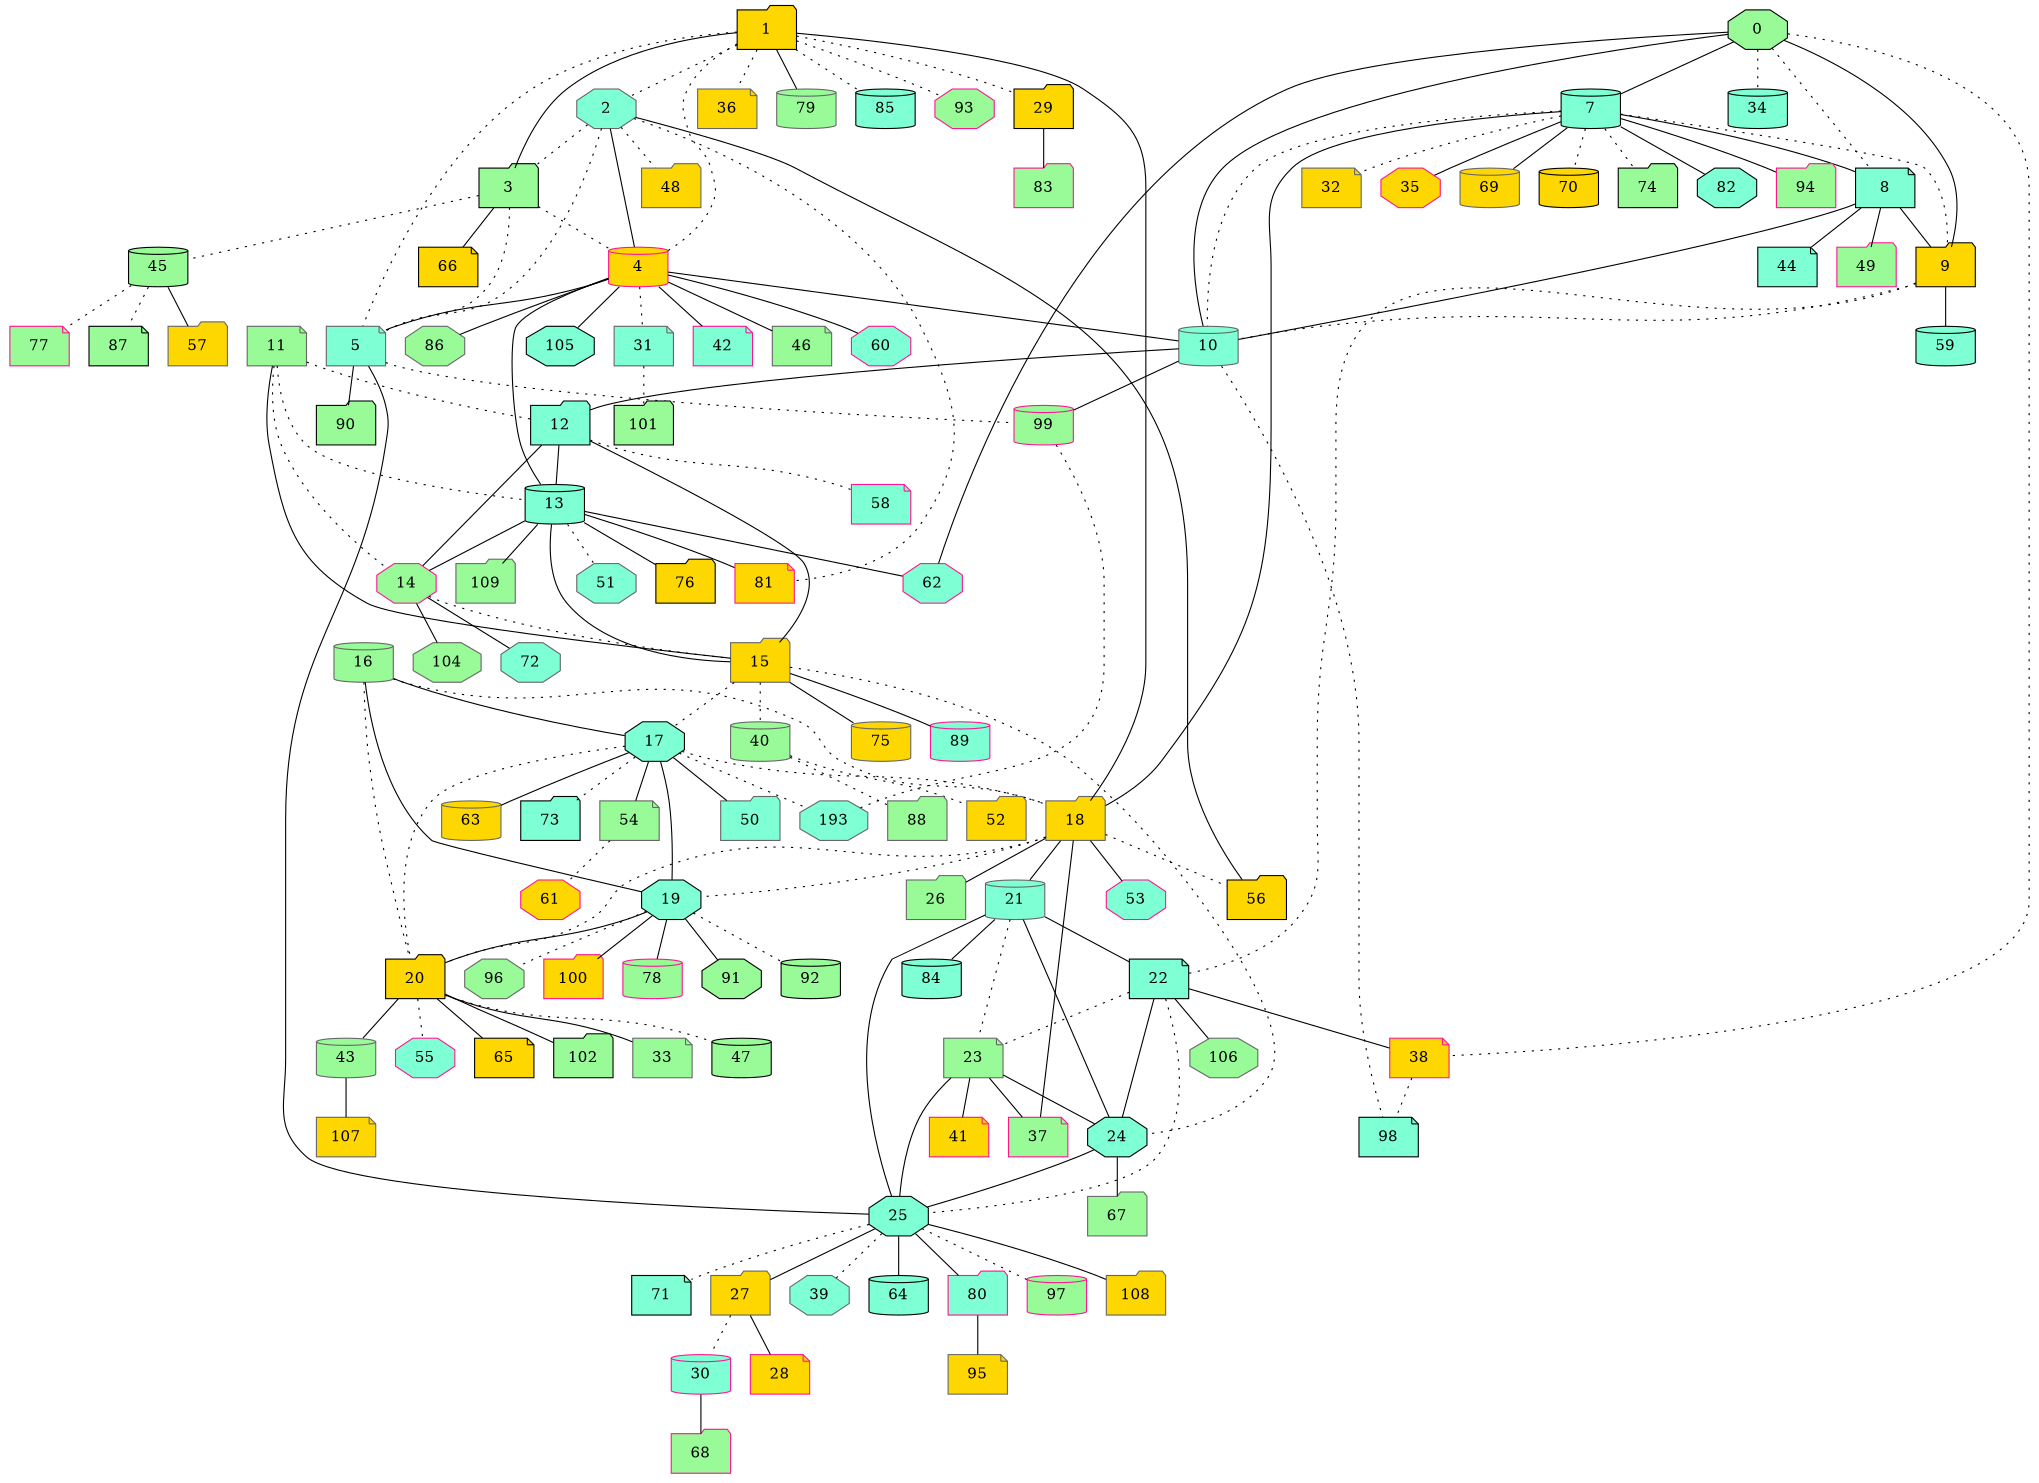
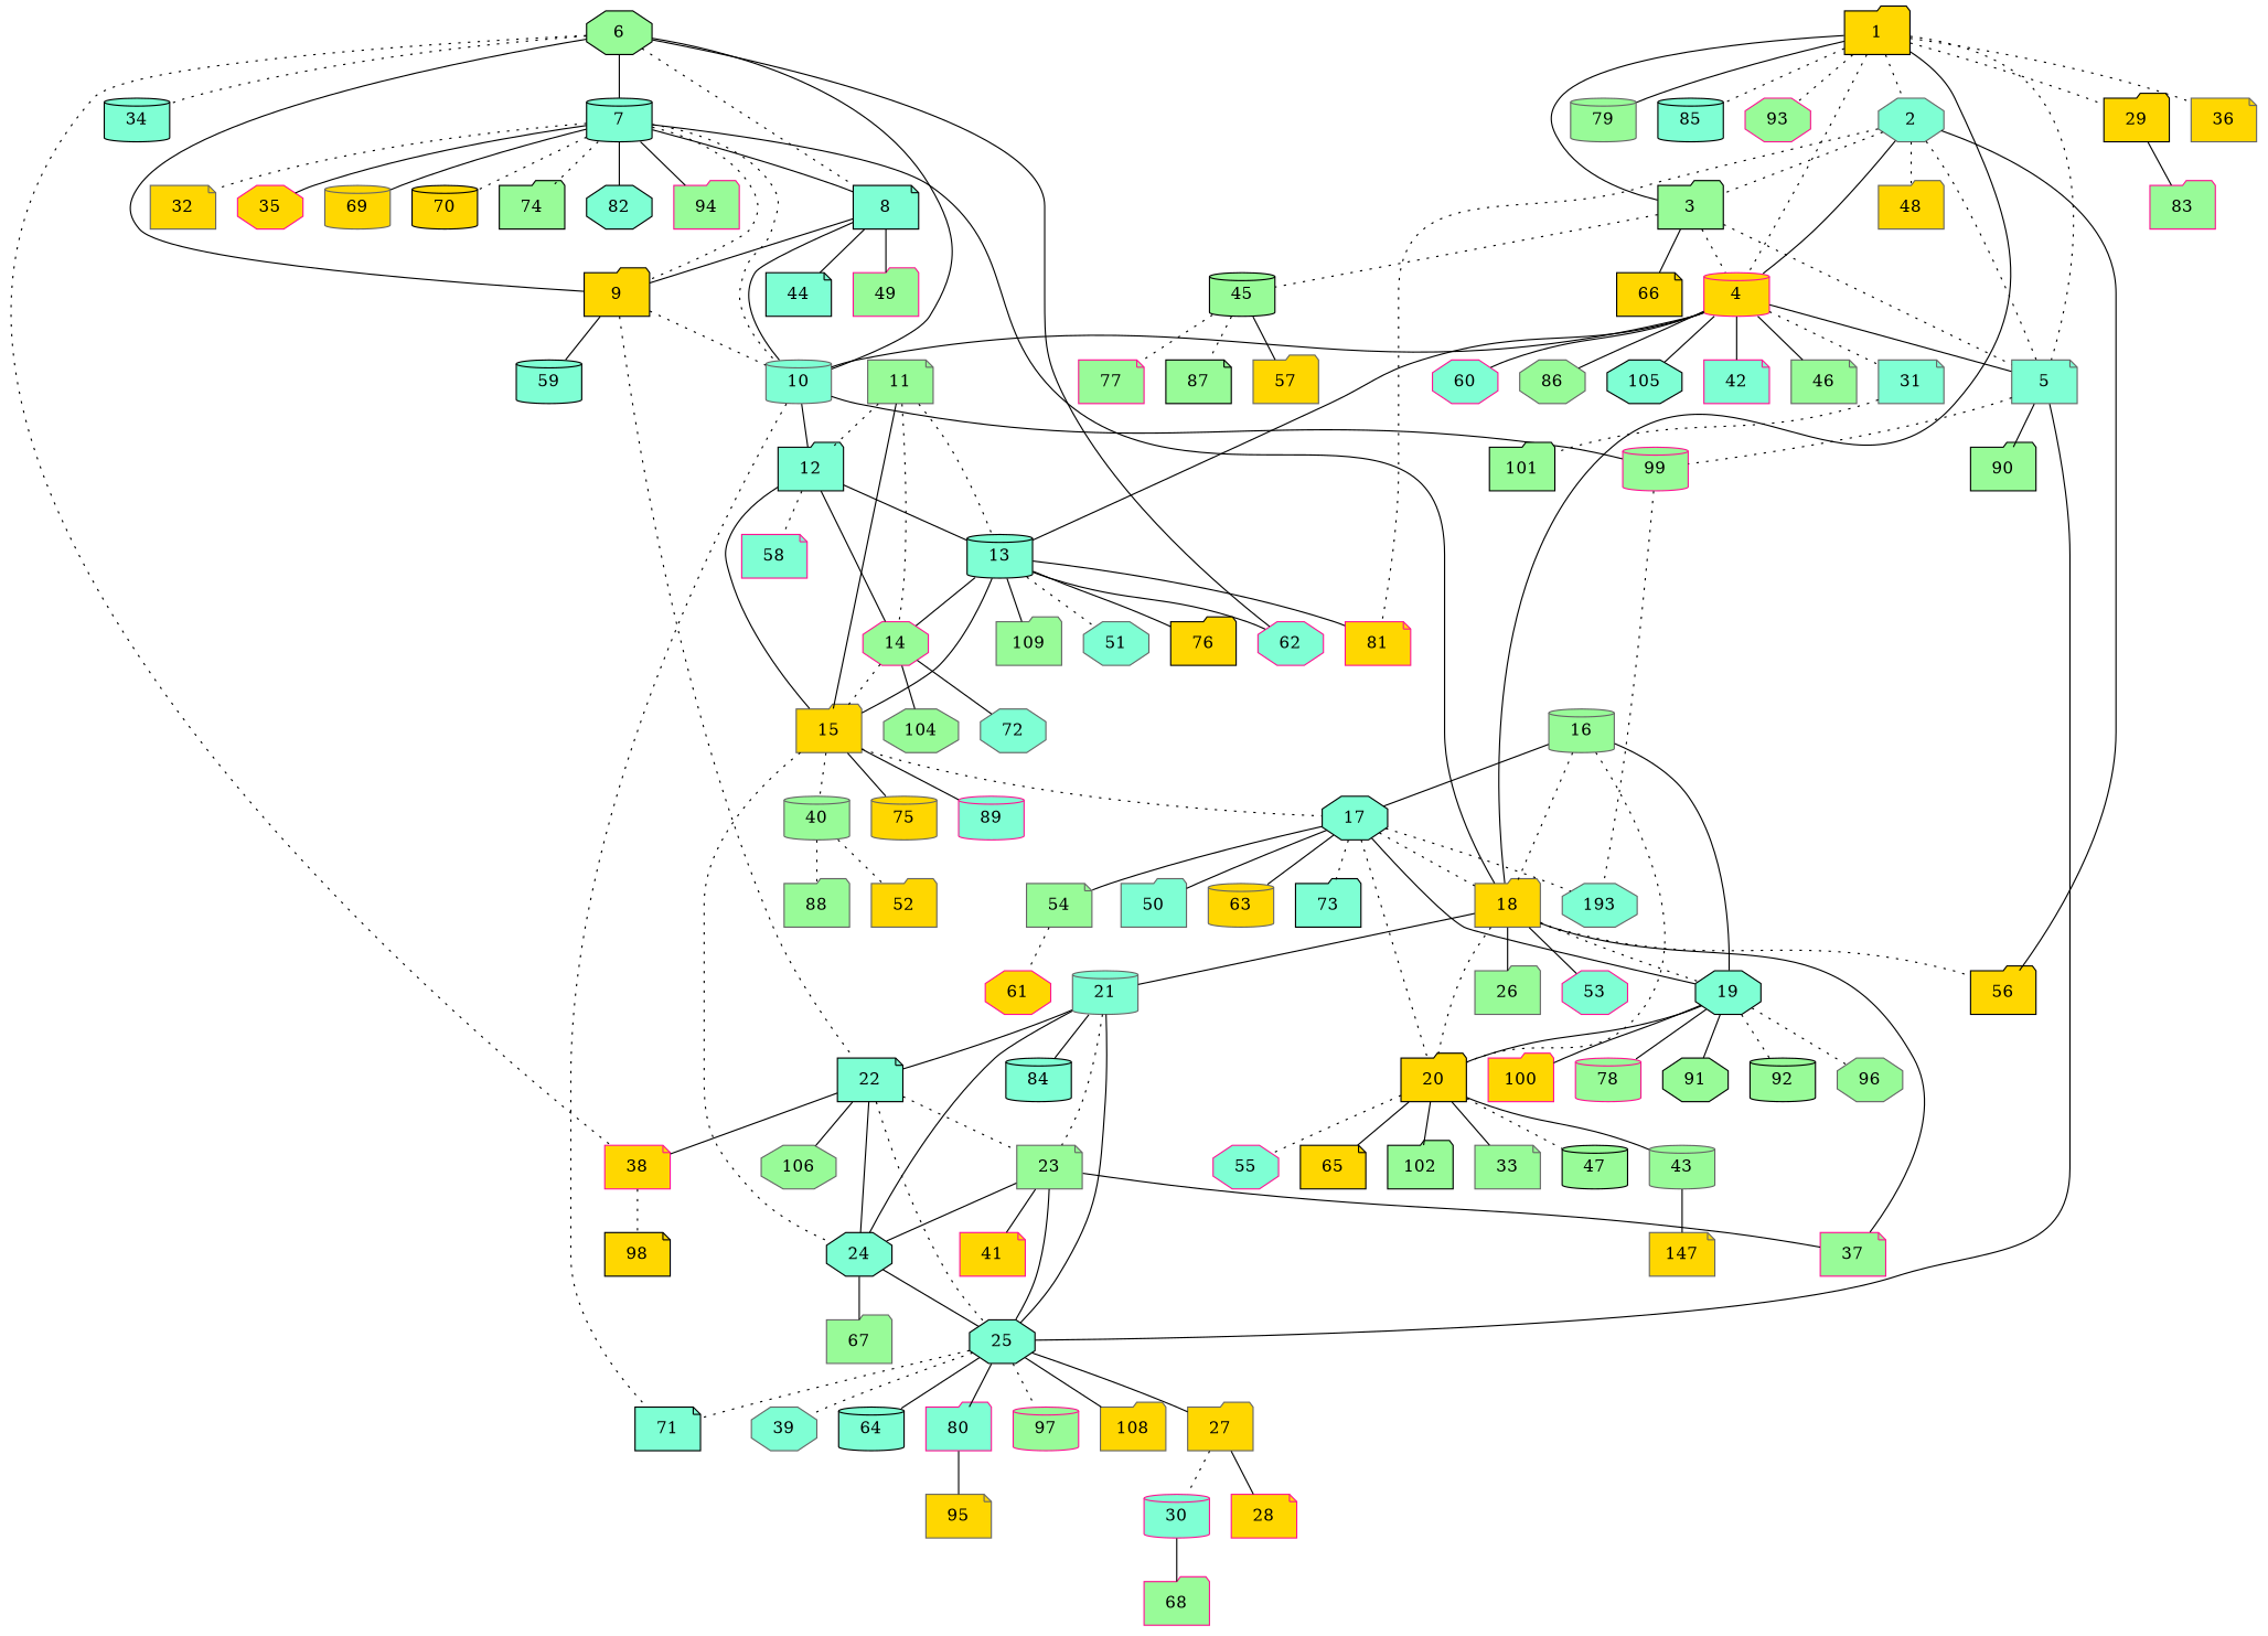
  graph {
    node [color=gray40 fillcolor=aquamarine shape=folder style=filled]
    edge [style=solid]
    1 [color=black fillcolor=gold]
    2 [shape=octagon]
    3 [color=black fillcolor=palegreen]
    4 [color=deeppink fillcolor=gold shape=cylinder]
    5 [shape=note]
    18 [fillcolor=gold]
    29 [color=black fillcolor=gold]
    36 [fillcolor=gold shape=note]
    79 [fillcolor=palegreen shape=cylinder]
    85 [color=black shape=cylinder]
    93 [color=deeppink fillcolor=palegreen shape=octagon]
    48 [fillcolor=gold]
    56 [color=black fillcolor=gold]
    81 [color=deeppink fillcolor=gold shape=note]
    45 [color=black fillcolor=palegreen shape=cylinder]
    66 [color=black fillcolor=gold shape=note]
    10 [shape=cylinder]
    13 [color=black shape=cylinder]
    31 [shape=note]
    42 [color=deeppink shape=note]
    46 [fillcolor=palegreen shape=note]
    60 [color=deeppink shape=octagon]
    86 [fillcolor=palegreen shape=octagon]
    105 [color=black shape=octagon]
    25 [color=black shape=octagon]
    90 [color=black fillcolor=palegreen]
    99 [color=deeppink fillcolor=palegreen shape=cylinder]
    19 [color=black shape=octagon]
    20 [color=black fillcolor=gold]
    21 [shape=cylinder]
    26 [fillcolor=palegreen]
    37 [color=deeppink fillcolor=palegreen shape=note]
    53 [color=deeppink shape=octagon]
    83 [color=deeppink fillcolor=palegreen]
    57 [fillcolor=gold]
    77 [color=deeppink fillcolor=palegreen shape=note]
    87 [color=black fillcolor=palegreen shape=note]
    12 [color=black]
    71 [color=black shape=note]
    62 [color=deeppink shape=octagon]
    14 [color=deeppink fillcolor=palegreen shape=octagon]
    15 [fillcolor=gold]
    51 [shape=octagon]
    76 [color=black fillcolor=gold]
    109 [fillcolor=palegreen]
    101 [color=black fillcolor=palegreen]
    27 [fillcolor=gold]
    39 [shape=octagon]
    64 [color=black shape=cylinder]
    80 [color=deeppink]
    97 [color=deeppink fillcolor=palegreen shape=cylinder]
    108 [fillcolor=gold]
    n53 [label=193 shape=octagon]
-   6 [color=black fillcolor=palegreen shape=octagon label=0]
+   6 [color=black fillcolor=palegreen shape=octagon]
    7 [color=black shape=cylinder]
    8 [color=black shape=note]
    9 [color=black fillcolor=gold]
    34 [color=black shape=cylinder]
    38 [color=deeppink fillcolor=gold shape=note]
    32 [fillcolor=gold shape=note]
    35 [color=deeppink fillcolor=gold shape=octagon]
    69 [fillcolor=gold shape=cylinder]
    70 [color=black fillcolor=gold shape=cylinder]
    74 [color=black fillcolor=palegreen]
    82 [color=black shape=octagon]
    94 [color=deeppink fillcolor=palegreen]
    44 [color=black shape=note]
    49 [color=deeppink fillcolor=palegreen]
    22 [color=black shape=note]
    59 [color=black shape=cylinder]
-   98 [color=black shape=note]
+   98 [color=black fillcolor=gold shape=note]
    24 [color=black shape=octagon]
    23 [fillcolor=palegreen shape=note]
    106 [fillcolor=palegreen shape=octagon]
    58 [color=deeppink shape=note]
    11 [fillcolor=palegreen shape=note]
    72 [shape=octagon]
    104 [fillcolor=palegreen shape=octagon]
    17 [color=black shape=octagon]
    40 [fillcolor=palegreen shape=cylinder]
    75 [fillcolor=gold shape=cylinder]
    89 [color=deeppink shape=cylinder]
    50
    54 [fillcolor=palegreen shape=note]
    63 [fillcolor=gold shape=cylinder]
    73 [color=black]
    67 [fillcolor=palegreen]
    52 [fillcolor=gold]
    88 [fillcolor=palegreen]
    16 [fillcolor=palegreen shape=cylinder]
    78 [color=deeppink fillcolor=palegreen shape=cylinder]
    91 [color=black fillcolor=palegreen shape=octagon]
    92 [color=black fillcolor=palegreen shape=cylinder]
    96 [fillcolor=palegreen shape=octagon]
    100 [color=deeppink fillcolor=gold]
    33 [fillcolor=palegreen shape=note]
    43 [fillcolor=palegreen shape=cylinder]
    47 [color=black fillcolor=palegreen shape=cylinder]
    55 [color=deeppink shape=octagon]
    65 [color=black fillcolor=gold shape=note]
    102 [color=black fillcolor=palegreen]
    61 [color=deeppink fillcolor=gold shape=octagon]
    84 [color=black shape=cylinder]
-   107 [fillcolor=gold shape=note]
+   107 [fillcolor=gold shape=note label=147]
    41 [color=deeppink fillcolor=gold shape=note]
    28 [color=deeppink fillcolor=gold shape=note]
    30 [color=deeppink shape=cylinder]
    95 [fillcolor=gold shape=note]
    68 [color=deeppink fillcolor=palegreen]
    1 -- 2 [style=dotted]
    1 -- 3
    1 -- 4 [style=dotted]
    1 -- 5 [style=dotted]
    1 -- 18
    1 -- 29 [style=dotted]
    1 -- 36 [style=dotted]
    1 -- 79
    1 -- 85 [style=dotted]
    1 -- 93 [style=dotted]
    2 -- 3 [style=dotted]
    2 -- 4
    2 -- 5 [style=dotted]
    2 -- 48 [style=dotted]
    2 -- 56
    2 -- 81 [style=dotted]
    3 -- 4 [style=dotted]
    3 -- 5 [style=dotted]
    3 -- 45 [style=dotted]
    3 -- 66
    4 -- 5
    4 -- 10
    4 -- 13
    4 -- 31 [style=dotted]
    4 -- 42
    4 -- 46
    4 -- 60
    4 -- 86
    4 -- 105
    5 -- 25
    5 -- 90
    5 -- 99 [style=dotted]
    18 -- 56 [style=dotted]
    18 -- 19 [style=dotted]
    18 -- 20 [style=dotted]
    18 -- 21
    18 -- 26
    18 -- 37
    18 -- 53
    29 -- 83
    45 -- 57
    45 -- 77 [style=dotted]
    45 -- 87 [style=dotted]
    10 -- 99
    10 -- 12
-   10 -- 98 [style=dotted]
+   10 -- 71 [style=dotted]
    13 -- 81
    13 -- 62
    13 -- 14
    13 -- 15
    13 -- 51 [style=dotted]
    13 -- 76
    13 -- 109
    31 -- 101 [style=dotted]
    25 -- 71 [style=dotted]
    25 -- 27
    25 -- 39 [style=dotted]
    25 -- 64
    25 -- 80
    25 -- 97 [style=dotted]
    25 -- 108
    99 -- n53 [style=dotted]
    19 -- 20
    19 -- 78
    19 -- 91
    19 -- 92 [style=dotted]
    19 -- 96 [style=dotted]
    19 -- 100
    20 -- 33
    20 -- 43
    20 -- 47 [style=dotted]
    20 -- 55 [style=dotted]
    20 -- 65
    20 -- 102
    21 -- 25
    21 -- 22
    21 -- 24
    21 -- 23 [style=dotted]
    21 -- 84
    12 -- 13
    12 -- 14
    12 -- 15
    12 -- 58 [style=dotted]
    14 -- 15 [style=dotted]
    14 -- 72
    14 -- 104
    15 -- 24 [style=dotted]
    15 -- 17 [style=dotted]
    15 -- 40 [style=dotted]
    15 -- 75
    15 -- 89
    27 -- 28
    27 -- 30 [style=dotted]
    80 -- 95
    6 -- 10
    6 -- 62
    6 -- 7
    6 -- 8 [style=dotted]
    6 -- 9
    6 -- 34 [style=dotted]
    6 -- 38 [style=dotted]
    7 -- 18
    7 -- 10 [style=dotted]
    7 -- 8
    7 -- 9 [style=dotted]
    7 -- 32 [style=dotted]
    7 -- 35
    7 -- 69
    7 -- 70 [style=dotted]
    7 -- 74 [style=dotted]
    7 -- 82
    7 -- 94
    8 -- 10
    8 -- 9
    8 -- 44
    8 -- 49
    9 -- 10 [style=dotted]
    9 -- 22 [style=dotted]
    9 -- 59
    38 -- 98 [style=dotted]
    22 -- 25 [style=dotted]
    22 -- 38
    22 -- 24
    22 -- 23 [style=dotted]
    22 -- 106
    24 -- 25
    24 -- 67
    23 -- 25
    23 -- 37
    23 -- 24
    23 -- 41
    11 -- 13 [style=dotted]
    11 -- 12 [style=dotted]
    11 -- 14 [style=dotted]
    11 -- 15
    17 -- 18 [style=dotted]
    17 -- 19
    17 -- 20 [style=dotted]
    17 -- n53 [style=dotted]
    17 -- 50
    17 -- 54
    17 -- 63
    17 -- 73 [style=dotted]
    40 -- 52 [style=dotted]
    40 -- 88 [style=dotted]
    54 -- 61 [style=dotted]
    16 -- 18 [style=dotted]
    16 -- 19
    16 -- 20 [style=dotted]
    16 -- 17
    43 -- 107
    30 -- 68
  }
